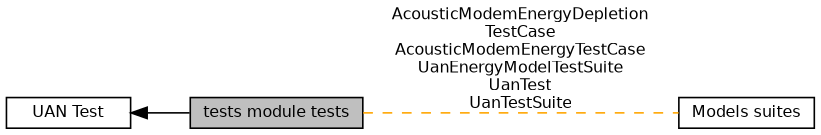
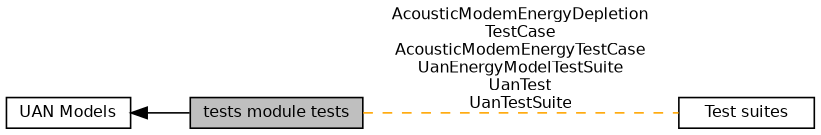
  digraph {
    rankdir=LR
    node [color=black fillcolor=white fontname=Helvetica fontsize=10 shape=box style=filled]
    edge [fontname=Helvetica fontsize=10 labelfontname=Helvetica labelfontsize=10 shape=plaintext]
-   n1 [height=0.2 label="UAN Test" width=0.4]
+   n1 [height=0.2 label="UAN Models" width=0.4]
    n2 [fillcolor=grey75 fontcolor=black height=0.2 label="tests module tests" width=0.4]
-   n3 [height=0.2 label="Models suites" width=0.4]
+   n3 [height=0.2 label="Test suites" width=0.4]
    n1 -> n2 [dir=back style=solid]
    n2 -> n3 [color=orange dir=none label="AcousticModemEnergyDepletion\lTestCase\nAcousticModemEnergyTestCase\nUanEnergyModelTestSuite\nUanTest\nUanTestSuite" style=dashed]
  }
